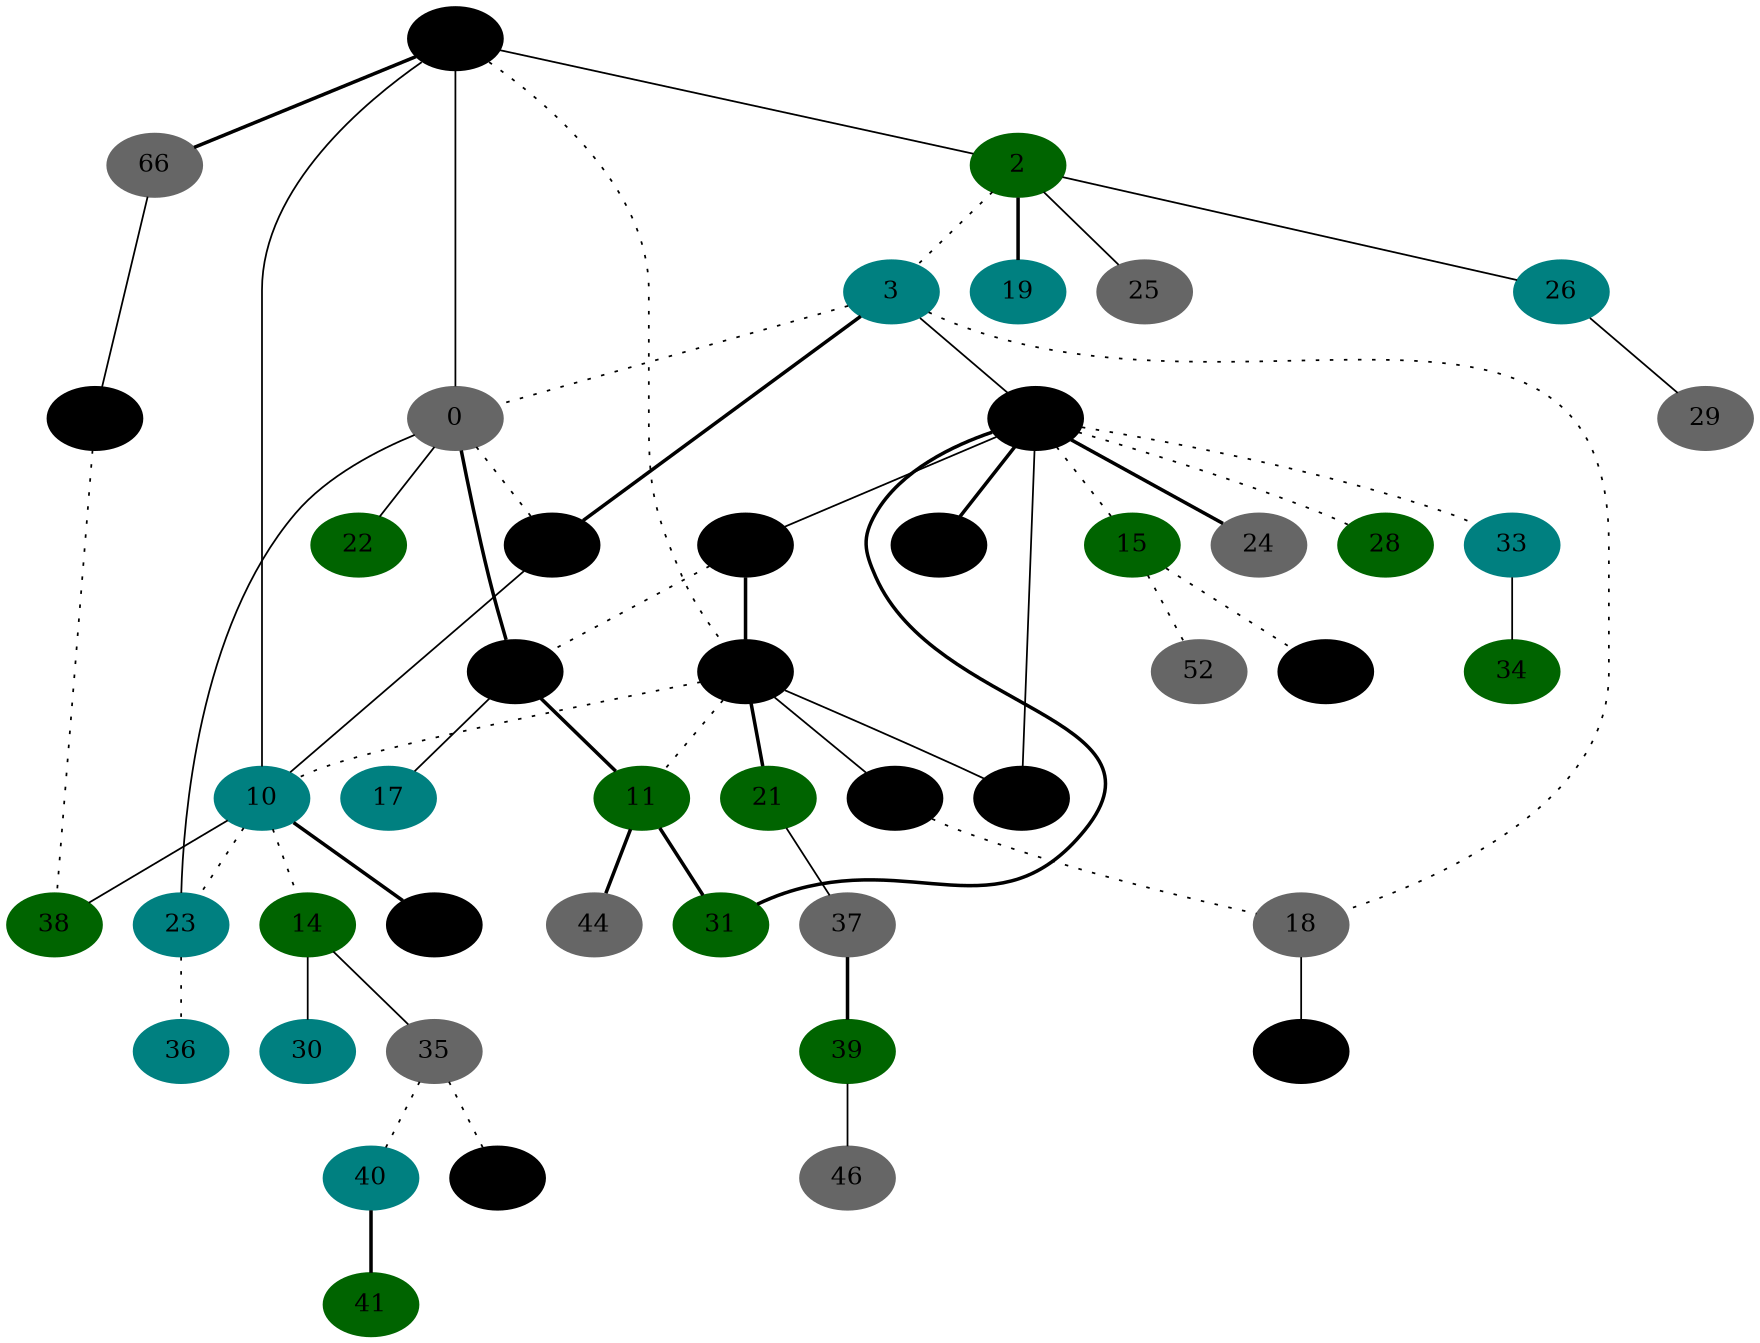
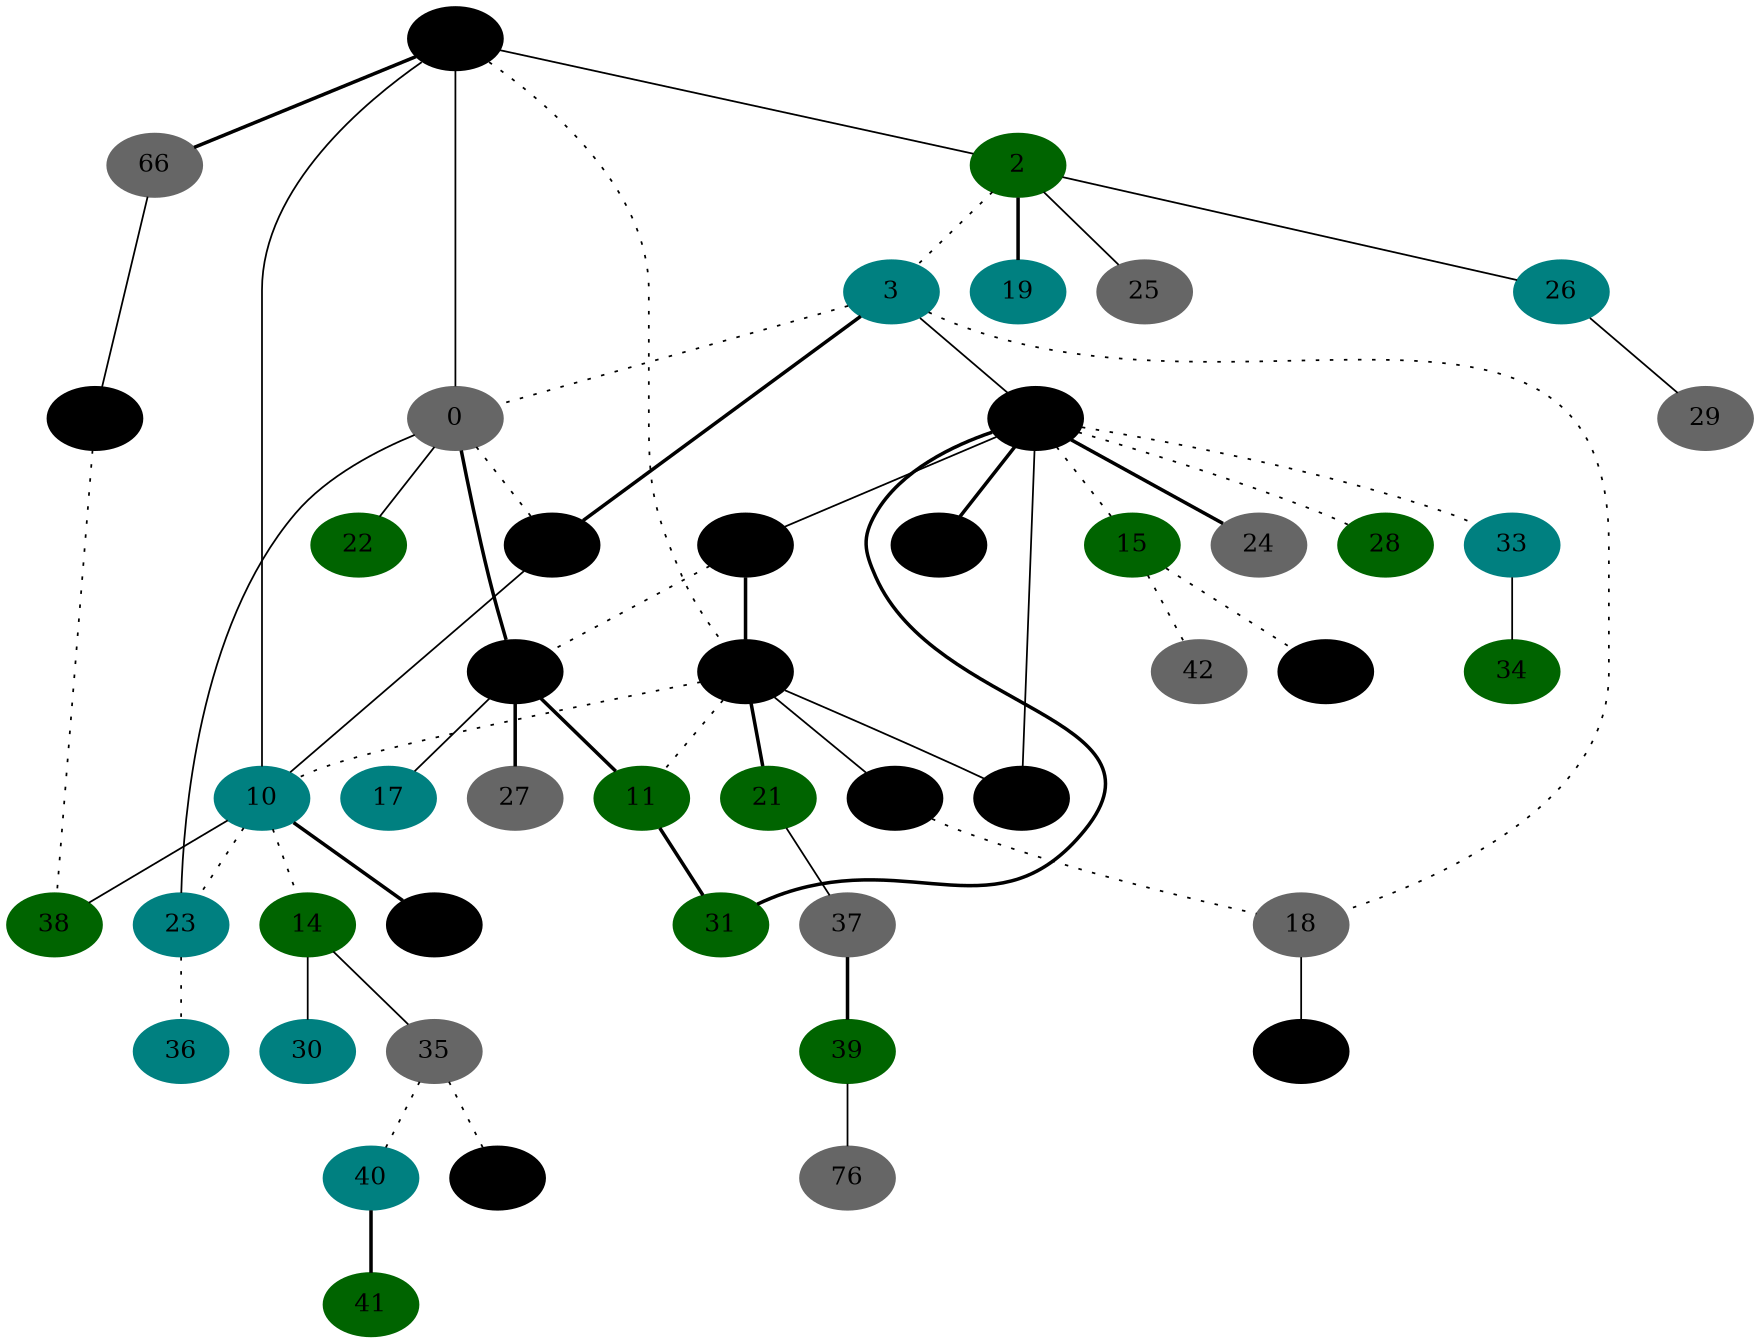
  graph {
    node [color=black style=filled]
    edge [style=solid]
    2 [color=darkgreen]
    1
    6
    n4 [color=gray40 label=0]
    10 [color=teal]
    n6 [color=gray40 label=66]
    3 [color=teal]
    19 [color=teal]
    25 [color=gray40]
    26 [color=teal]
    12
    11 [color=darkgreen]
    13
    21 [color=darkgreen]
    9
    8
    22 [color=darkgreen]
    23 [color=teal]
    14 [color=darkgreen]
    38 [color=darkgreen]
    49
    32
    4
    18 [color=gray40]
    29 [color=gray40]
    5
    15 [color=darkgreen]
    24 [color=gray40]
    28 [color=darkgreen]
    31 [color=darkgreen]
    33 [color=teal]
    47
    45
    20
-   42 [color=gray40 label=52]
+   42 [color=gray40]
    34 [color=darkgreen]
    17 [color=teal]
-   44 [color=gray40]
+   27 [color=gray40]
    37 [color=gray40]
    36 [color=teal]
    30 [color=teal]
    35 [color=gray40]
    40 [color=teal]
    43
    39 [color=darkgreen]
    41 [color=darkgreen]
-   46 [color=gray40]
+   46 [color=gray40 label=76]
    2 -- 3 [style=dotted]
    2 -- 19 [style=bold]
    2 -- 25
    2 -- 26
    1 -- 2
    1 -- 6 [style=dotted]
    1 -- n4
    1 -- 10
    1 -- n6 [style=bold]
    6 -- 10 [style=dotted]
    6 -- 12
    6 -- 11 [style=dotted]
    6 -- 13
    6 -- 21 [style=bold]
    n4 -- 9 [style=dotted]
    n4 -- 8 [style=bold]
    n4 -- 22
    n4 -- 23
    10 -- 23 [style=dotted]
    10 -- 14 [style=dotted]
    10 -- 38
    10 -- 49 [style=bold]
    n6 -- 32
    3 -- n4 [style=dotted]
    3 -- 9 [style=bold]
    3 -- 4
    3 -- 18 [style=dotted]
    26 -- 29
    11 -- 31 [style=bold]
-   11 -- 44 [style=bold]
    13 -- 18 [style=dotted]
    21 -- 37
    9 -- 10
    8 -- 11 [style=bold]
    8 -- 17
+   8 -- 27 [style=bold]
    23 -- 36 [style=dotted]
    14 -- 30
    14 -- 35
    32 -- 38 [style=dotted]
    4 -- 12
    4 -- 5
    4 -- 15 [style=dotted]
    4 -- 24 [style=bold]
    4 -- 28 [style=dotted]
    4 -- 31 [style=bold]
    4 -- 33 [style=dotted]
    4 -- 47 [style=bold]
    18 -- 45
    5 -- 6 [style=bold]
    5 -- 8 [style=dotted]
    15 -- 20 [style=dotted]
    15 -- 42 [style=dotted]
    33 -- 34
    37 -- 39 [style=bold]
    35 -- 40 [style=dotted]
    35 -- 43 [style=dotted]
    40 -- 41 [style=bold]
    39 -- 46
  }
